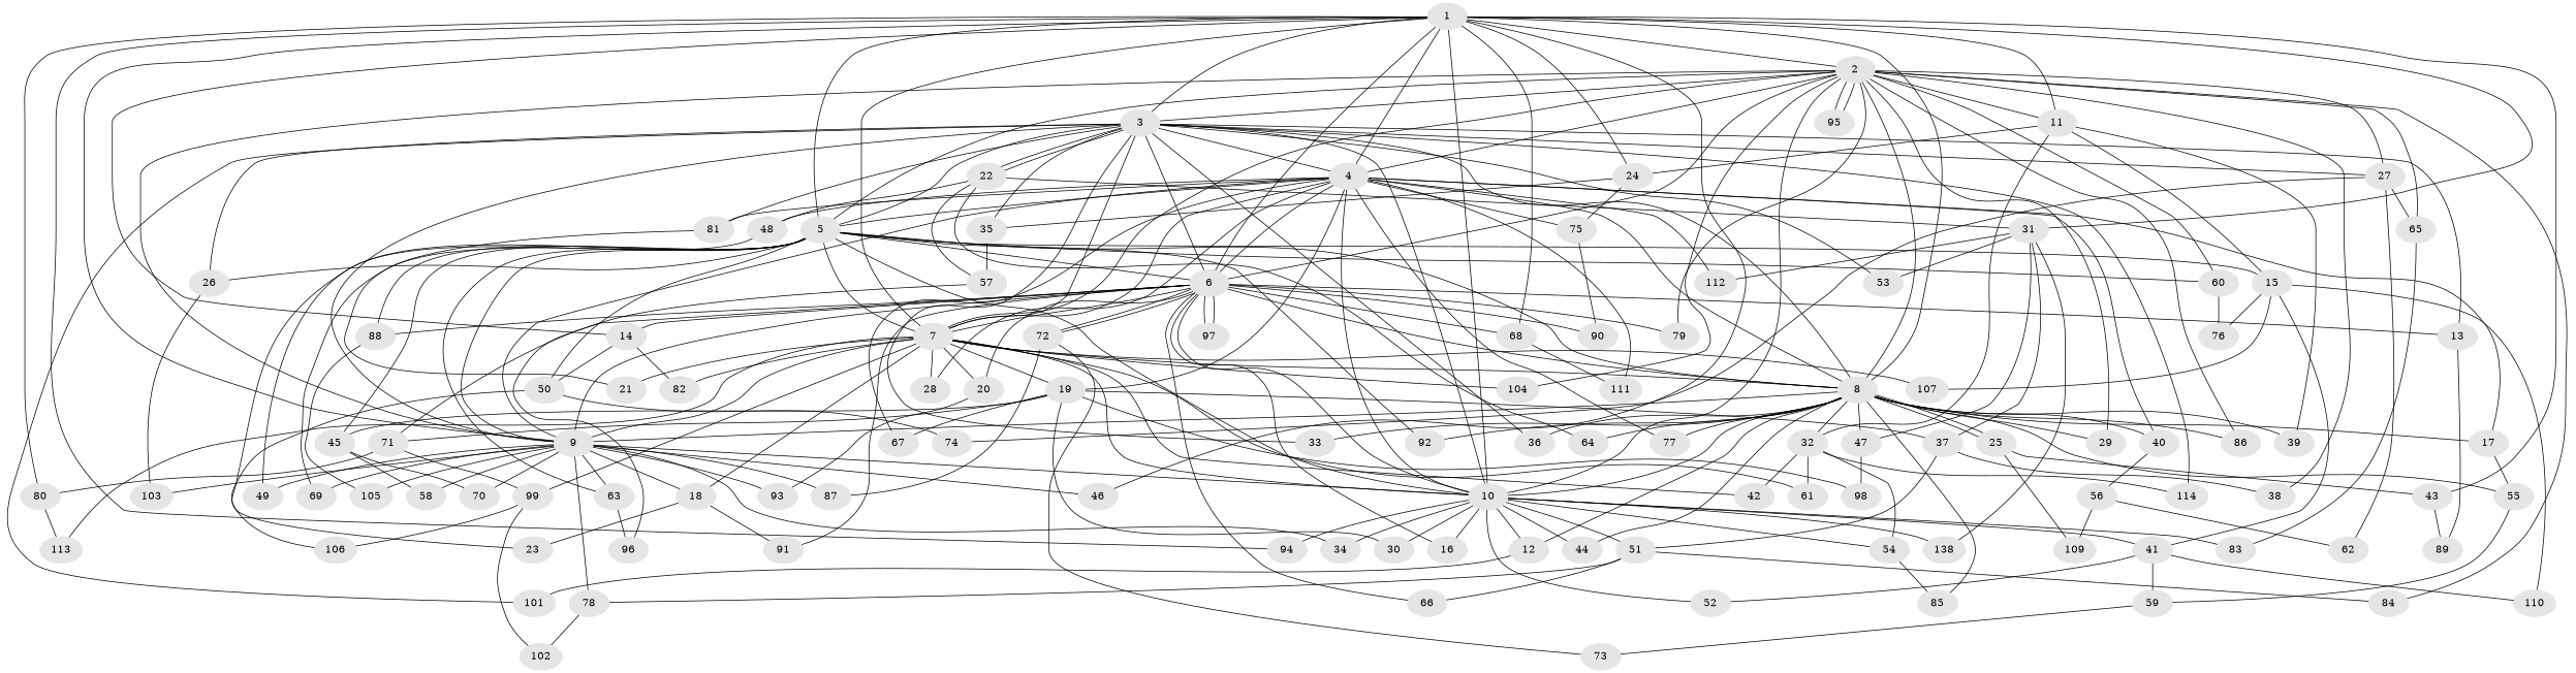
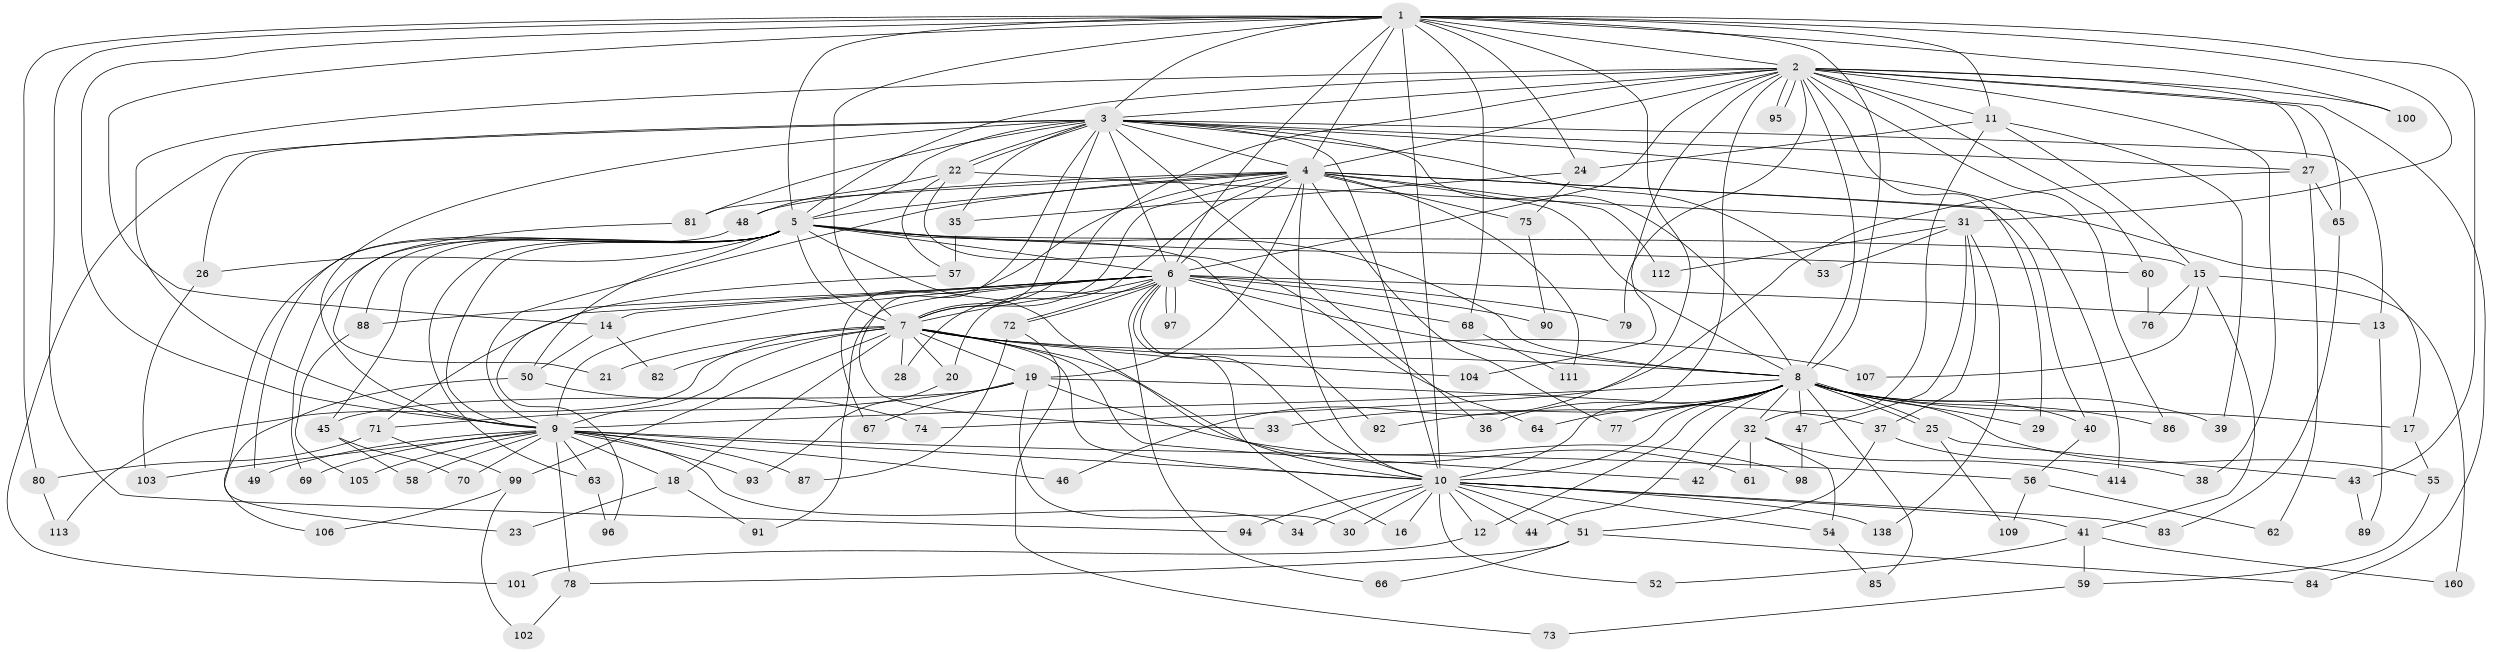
  graph {
    node [color=gray90 style=filled]
    1
    2
    3
    4
    5
    6
    7
    8
    9
    10
    11
    14
    24
    31
    43
    46
    68
    80
    94
+   100
    27
    29
    38
    60
    65
    79
    84
    86
    95
    104
    13
    22
    26
    33
    35
    36
    53
    81
    101
-   114
+   114 [label=414]
    17
    19
    28
    40
    48
    67
    75
    77
    111
    112
    15
    23
    45
    50
    63
    69
    88
    92
    16
    20
    66
    71
    72
    90
    91
    97
    21
    18
    42
    61
    82
    99
    107
    113
    12
    25
    32
    39
    44
    47
    55
    64
    85
    34
    49
    56
    58
    70
    78
    87
    93
    103
    105
    30
    41
    51
    52
    54
    83
    n100 [label=138]
    37
    89
    62
    74
    76
    57
    98
-   110
+   110 [label=160]
    106
    96
    73
    102
    109
    59
    1 -- 2
    1 -- 3
    1 -- 4
    1 -- 5
    1 -- 6
    1 -- 7
    1 -- 8
    1 -- 9
    1 -- 10
    1 -- 11
    1 -- 14
    1 -- 24
    1 -- 31
    1 -- 43
    1 -- 46
    1 -- 68
    1 -- 80
    1 -- 94
+   1 -- 100
    2 -- 3
    2 -- 4
    2 -- 5
    2 -- 6
    2 -- 7
    2 -- 8
    2 -- 9
    2 -- 10
    2 -- 11
+   2 -- 100
    2 -- 27
    2 -- 29
    2 -- 38
    2 -- 60
    2 -- 65
    2 -- 79
    2 -- 84
    2 -- 86
    2 -- 95
    2 -- 95
    2 -- 104
    3 -- 4
    3 -- 5
    3 -- 6
    3 -- 7
    3 -- 8
    3 -- 9
    3 -- 10
    3 -- 27
    3 -- 13
    3 -- 22
    3 -- 22
    3 -- 26
    3 -- 33
    3 -- 35
    3 -- 36
    3 -- 53
    3 -- 81
    3 -- 101
    3 -- 114
    4 -- 5
    4 -- 6
    4 -- 7
    4 -- 8
    4 -- 9
    4 -- 10
    4 -- 81
    4 -- 17
    4 -- 19
    4 -- 28
    4 -- 40
    4 -- 48
    4 -- 67
    4 -- 75
    4 -- 77
    4 -- 111
    4 -- 112
    5 -- 6
    5 -- 7
    5 -- 8
    5 -- 9
    5 -- 10
    5 -- 60
    5 -- 26
    5 -- 15
    5 -- 23
    5 -- 45
    5 -- 50
    5 -- 63
    5 -- 69
    5 -- 88
    5 -- 92
    6 -- 7
    6 -- 8
    6 -- 9
    6 -- 10
    6 -- 14
    6 -- 68
    6 -- 79
    6 -- 13
    6 -- 88
    6 -- 16
    6 -- 20
    6 -- 66
    6 -- 71
    6 -- 72
    6 -- 72
    6 -- 90
    6 -- 91
    6 -- 97
    6 -- 97
    7 -- 8
    7 -- 9
    7 -- 10
    7 -- 104
    7 -- 19
    7 -- 28
    7 -- 20
    7 -- 21
    7 -- 18
    7 -- 42
    7 -- 61
    7 -- 82
    7 -- 99
    7 -- 107
    7 -- 113
    8 -- 9
    8 -- 10
    8 -- 29
    8 -- 86
    8 -- 33
    8 -- 36
    8 -- 17
    8 -- 40
    8 -- 77
    8 -- 92
    8 -- 12
    8 -- 25
    8 -- 25
    8 -- 32
    8 -- 39
    8 -- 44
    8 -- 47
    8 -- 55
    8 -- 64
    8 -- 85
    9 -- 10
    9 -- 46
    9 -- 63
    9 -- 69
    9 -- 18
    9 -- 34
    9 -- 49
+   9 -- 56
    9 -- 58
    9 -- 70
    9 -- 78
    9 -- 87
    9 -- 93
    9 -- 103
    9 -- 105
    10 -- 94
    10 -- 16
    10 -- 12
    10 -- 44
    10 -- 34
    10 -- 30
    10 -- 41
    10 -- 51
    10 -- 52
    10 -- 54
    10 -- 83
    10 -- n100
    11 -- 24
    11 -- 15
    11 -- 32
    11 -- 39
    14 -- 50
    14 -- 82
    24 -- 35
    24 -- 75
    31 -- 53
    31 -- 112
    31 -- 47
    31 -- n100
    31 -- 37
    43 -- 89
    68 -- 111
    80 -- 113
    27 -- 65
    27 -- 62
    27 -- 74
    60 -- 76
    65 -- 83
    13 -- 89
    22 -- 31
    22 -- 48
    22 -- 64
    22 -- 57
    26 -- 103
    35 -- 57
    81 -- 21
    17 -- 55
    19 -- 67
    19 -- 45
    19 -- 71
    19 -- 30
    19 -- 37
    19 -- 98
    40 -- 56
    48 -- 49
    75 -- 90
    15 -- 107
    15 -- 41
    15 -- 76
    15 -- 110
    45 -- 58
    45 -- 70
    50 -- 74
    50 -- 106
    63 -- 96
    88 -- 105
    20 -- 93
    71 -- 80
    71 -- 99
    72 -- 87
    72 -- 73
    18 -- 23
    18 -- 91
    99 -- 106
    99 -- 102
    12 -- 101
    25 -- 43
    25 -- 109
    32 -- 114
    32 -- 42
    32 -- 61
    32 -- 54
    47 -- 98
    55 -- 59
    56 -- 62
    56 -- 109
    78 -- 102
    41 -- 52
    41 -- 110
    41 -- 59
    51 -- 84
    51 -- 66
    51 -- 78
    54 -- 85
    37 -- 38
    37 -- 51
    57 -- 96
    59 -- 73
  }
